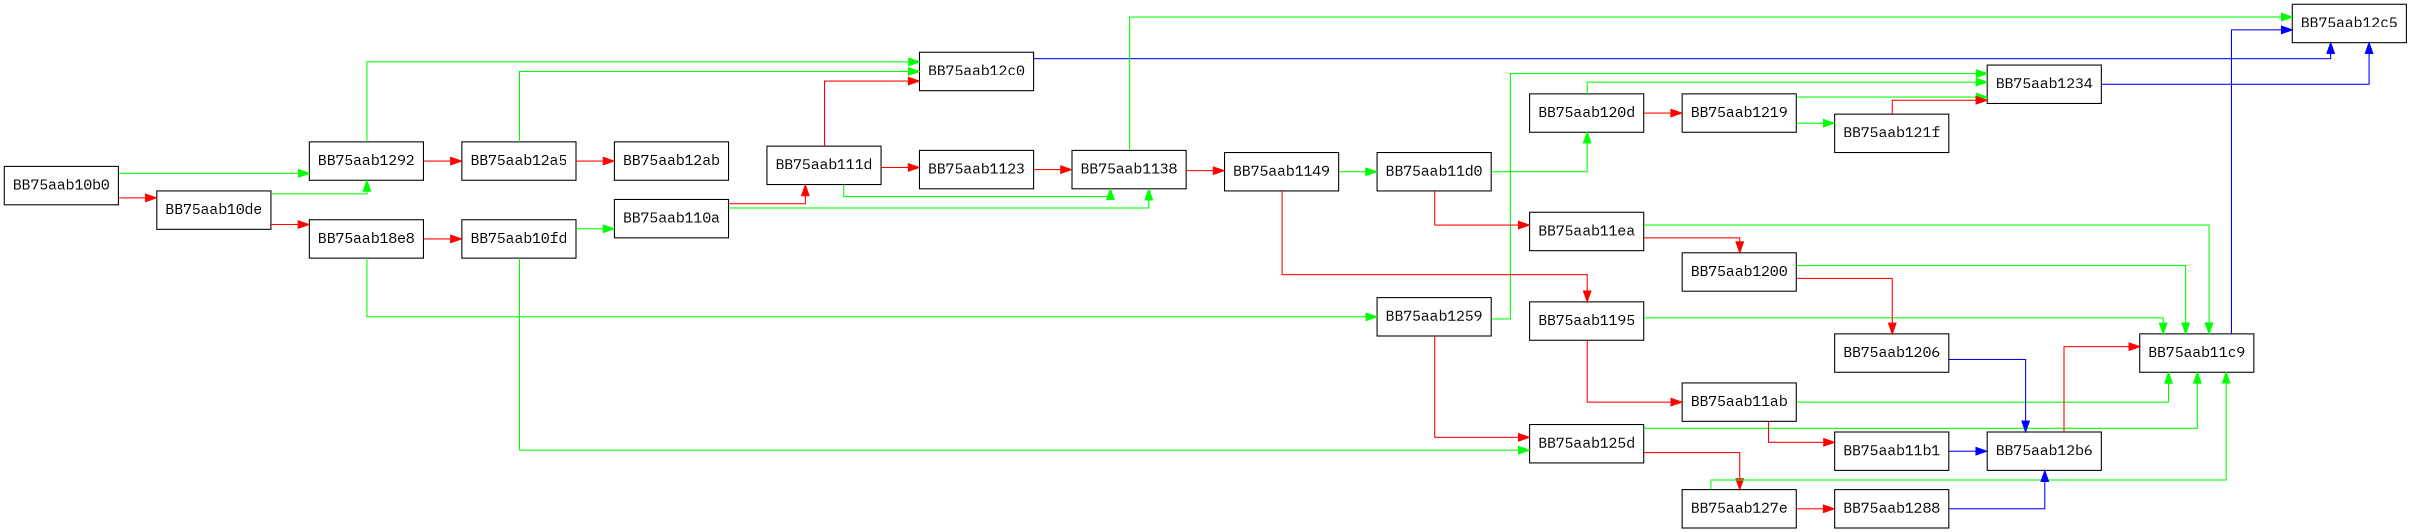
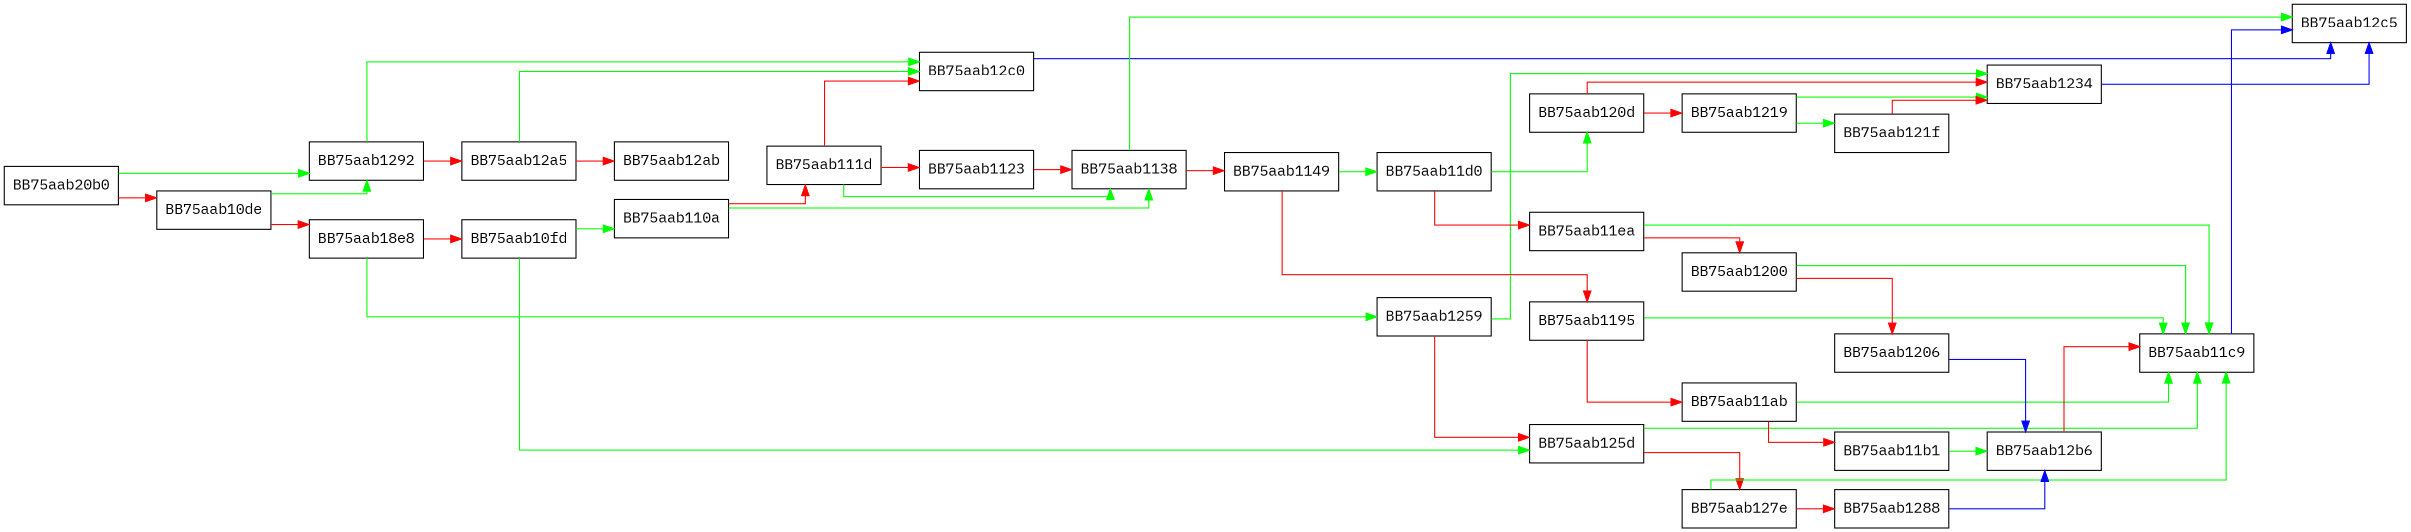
  digraph {
    fontname="IBM Plex Mono"
    rankdir=LR
    splines=ortho
    node [fontname="IBM Plex Mono" shape=box]
    edge [color=green fontname="IBM Plex Mono"]
-   BB75aab10b0
+   BB75aab10b0 [label=BB75aab20b0]
    BB75aab1292
    BB75aab10de
    BB75aab12c0
    BB75aab12a5
    n6 [label=BB75aab18e8]
    BB75aab12c5
    BB75aab12ab
    BB75aab1259
    BB75aab10fd
    BB75aab125d
    BB75aab1234
    BB75aab110a
    BB75aab11c9
    BB75aab127e
    BB75aab1138
    BB75aab111d
    BB75aab1288
    BB75aab1149
    BB75aab1123
    BB75aab11d0
    BB75aab1195
    BB75aab120d
    BB75aab11ea
    BB75aab11ab
    BB75aab1219
    BB75aab1200
    BB75aab11b1
    n29 [label=BB75aab12b6]
    BB75aab121f
    BB75aab1206
    BB75aab10b0 -> BB75aab1292
    BB75aab10b0 -> BB75aab10de [color=red]
    BB75aab1292 -> BB75aab12c0
    BB75aab1292 -> BB75aab12a5 [color=red]
    BB75aab10de -> BB75aab1292
    BB75aab10de -> n6 [color=red]
    BB75aab12c0 -> BB75aab12c5 [color=blue]
    BB75aab12a5 -> BB75aab12c0
    BB75aab12a5 -> BB75aab12ab [color=red]
    n6 -> BB75aab1259
    n6 -> BB75aab10fd [color=red]
    BB75aab1259 -> BB75aab125d [color=red]
    BB75aab1259 -> BB75aab1234
    BB75aab10fd -> BB75aab125d
    BB75aab10fd -> BB75aab110a
    BB75aab125d -> BB75aab11c9
    BB75aab125d -> BB75aab127e [color=red]
    BB75aab1234 -> BB75aab12c5 [color=blue]
    BB75aab110a -> BB75aab1138
    BB75aab110a -> BB75aab111d [color=red]
    BB75aab11c9 -> BB75aab12c5 [color=blue]
    BB75aab127e -> BB75aab11c9
    BB75aab127e -> BB75aab1288 [color=red]
    BB75aab1138 -> BB75aab12c5
    BB75aab1138 -> BB75aab1149 [color=red]
    BB75aab111d -> BB75aab12c0 [color=red]
    BB75aab111d -> BB75aab1138
    BB75aab111d -> BB75aab1123 [color=red]
    BB75aab1288 -> n29 [color=blue]
    BB75aab1149 -> BB75aab11d0
    BB75aab1149 -> BB75aab1195 [color=red]
    BB75aab1123 -> BB75aab1138 [color=red]
    BB75aab11d0 -> BB75aab120d
    BB75aab11d0 -> BB75aab11ea [color=red]
    BB75aab1195 -> BB75aab11c9
    BB75aab1195 -> BB75aab11ab [color=red]
-   BB75aab120d -> BB75aab1234
+   BB75aab120d -> BB75aab1234 [color=red]
    BB75aab120d -> BB75aab1219 [color=red]
    BB75aab11ea -> BB75aab11c9
    BB75aab11ea -> BB75aab1200 [color=red]
    BB75aab11ab -> BB75aab11c9
    BB75aab11ab -> BB75aab11b1 [color=red]
    BB75aab1219 -> BB75aab1234
    BB75aab1219 -> BB75aab121f
    BB75aab1200 -> BB75aab11c9
    BB75aab1200 -> BB75aab1206 [color=red]
-   BB75aab11b1 -> n29 [color=blue]
+   BB75aab11b1 -> n29
    n29 -> BB75aab11c9 [color=red]
    BB75aab121f -> BB75aab1234 [color=red]
    BB75aab1206 -> n29 [color=blue]
  }
